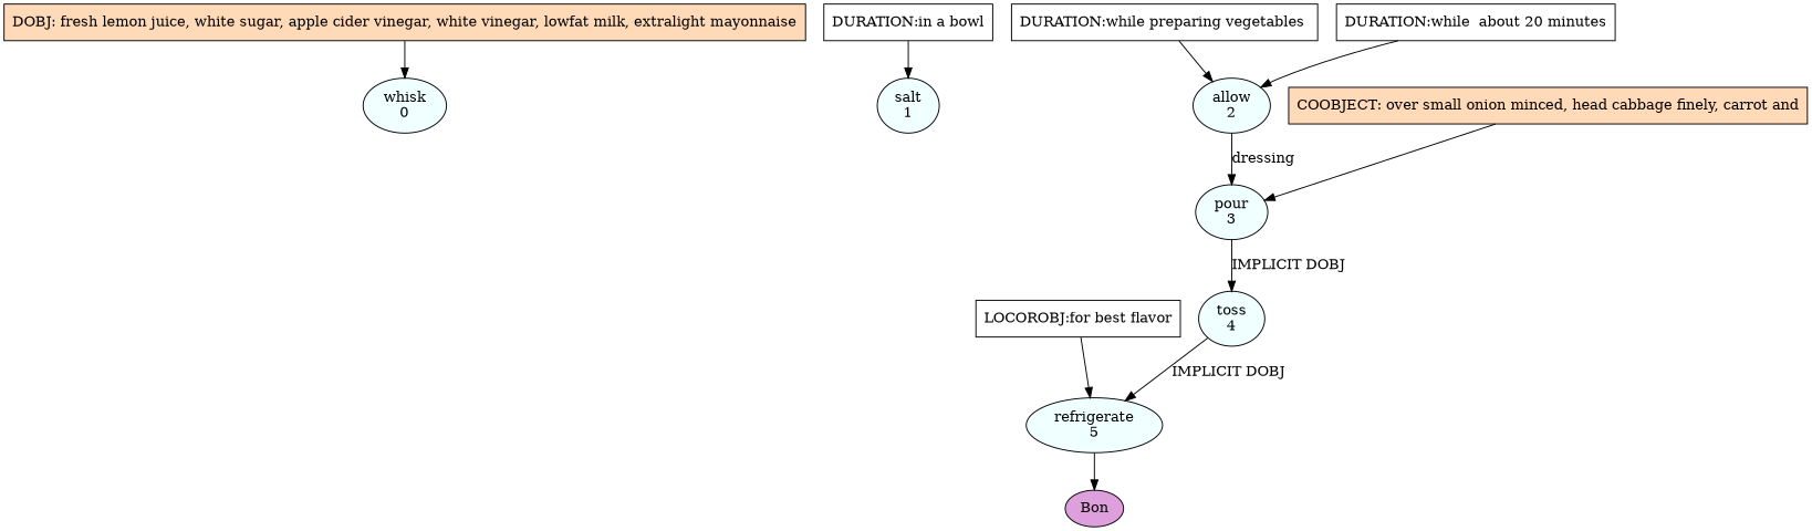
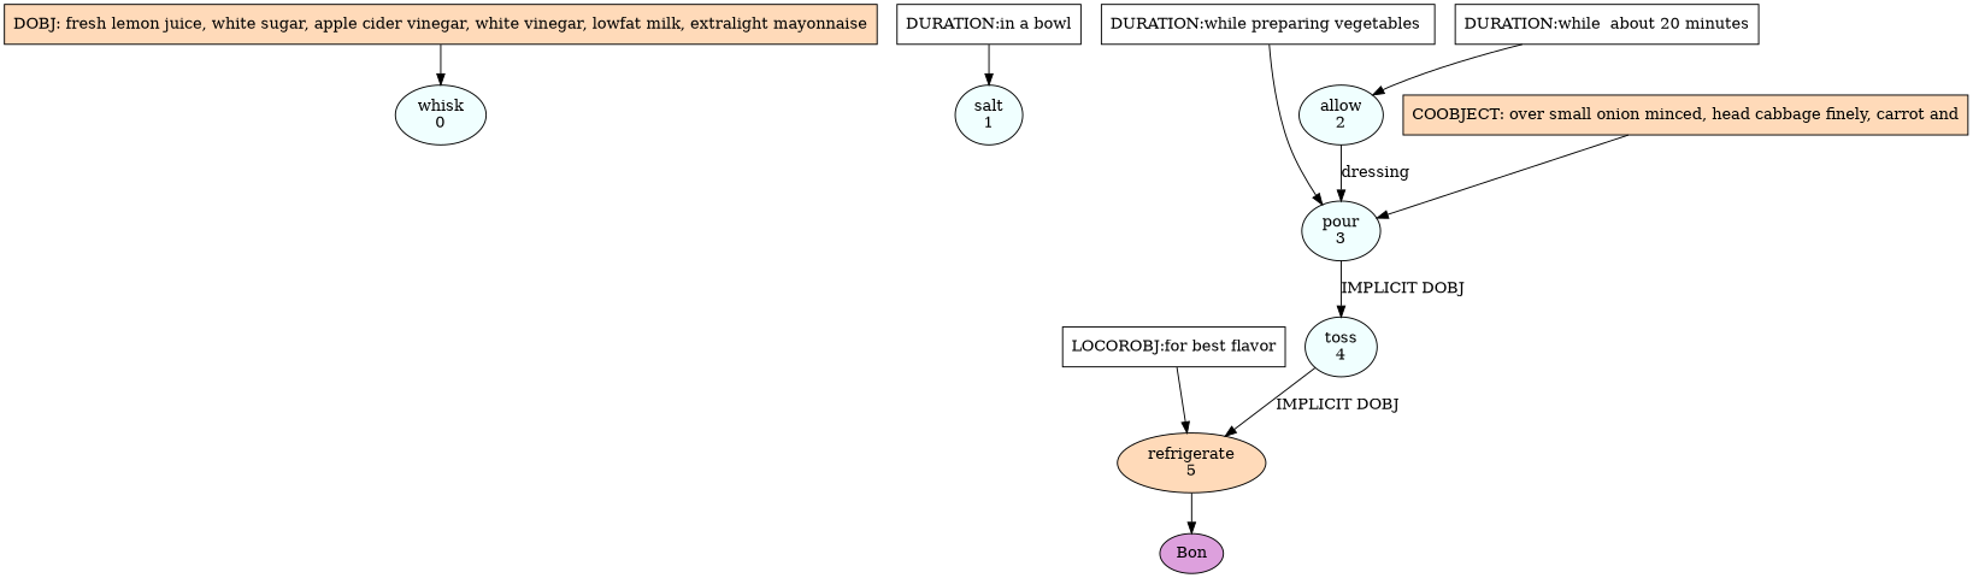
  digraph {
    node [fillcolor=azure shape=oval style=filled]
    n1 [label="whisk\n0"]
    n2 [label="salt\n1"]
    n3 [label="allow\n2"]
    n4 [label="pour\n3"]
    n5 [label="toss\n4"]
-   n6 [label="refrigerate\n5"]
+   n6 [fillcolor=peachpuff label="refrigerate\n5"]
    n7 [fillcolor=plum label=Bon]
    n8 [fillcolor=peachpuff label="DOBJ: fresh lemon juice, white sugar, apple cider vinegar, white vinegar, lowfat milk, extralight mayonnaise" shape=box]
    n9 [fillcolor=white label="DURATION:in a bowl" shape=box]
    n10 [fillcolor=white label="DURATION:while preparing vegetables " shape=box]
    n11 [fillcolor=white label="DURATION:while  about 20 minutes" shape=box]
    n12 [fillcolor=peachpuff label="COOBJECT: over small onion minced, head cabbage finely, carrot and" shape=box]
    n13 [fillcolor=white label="LOCOROBJ:for best flavor" shape=box]
    n3 -> n4 [label=dressing]
    n4 -> n5 [label="IMPLICIT DOBJ"]
    n5 -> n6 [label="IMPLICIT DOBJ"]
    n6 -> n7
    n8 -> n1
    n9 -> n2
-   n10 -> n3
+   n10 -> n4
    n11 -> n3
    n12 -> n4
    n13 -> n6
  }
